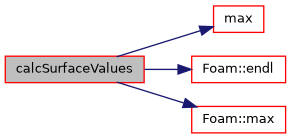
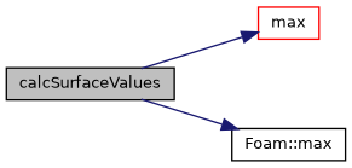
  digraph {
    rankdir=LR
    node [color=black fontname=Helvetica fontsize=10 shape=record]
    edge [color=midnightblue fontname=Helvetica fontsize=10 labelfontname=Helvetica labelfontsize=10 style=solid]
-   n1 [color=red fillcolor=grey75 fontcolor=black height=0.2 label=calcSurfaceValues style=filled width=0.4]
+   n1 [fillcolor=grey75 fontcolor=black height=0.2 label=calcSurfaceValues style=filled width=0.4]
    n2 [color=red height=0.2 label=max width=0.4]
-   n3 [color=red height=0.2 label="Foam::endl" width=0.4]
-   n4 [color=red height=0.2 label="Foam::max" width=0.4]
+   n4 [height=0.2 label="Foam::max" width=0.4]
    n1 -> n2
-   n1 -> n3
    n1 -> n4
  }
